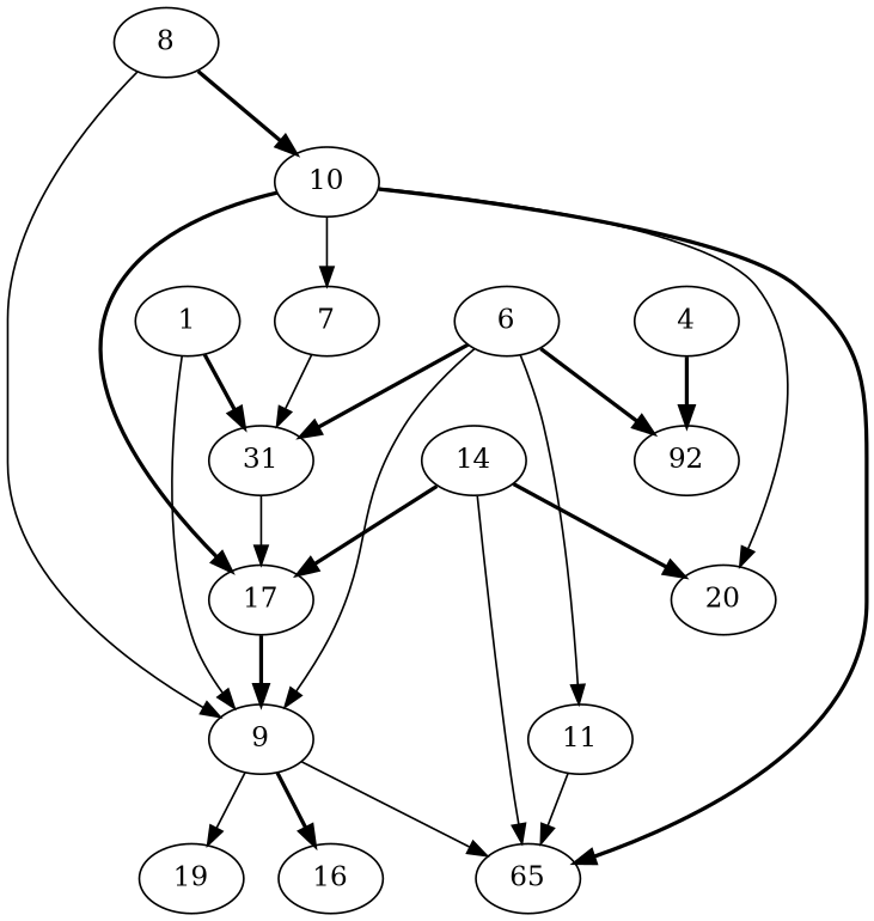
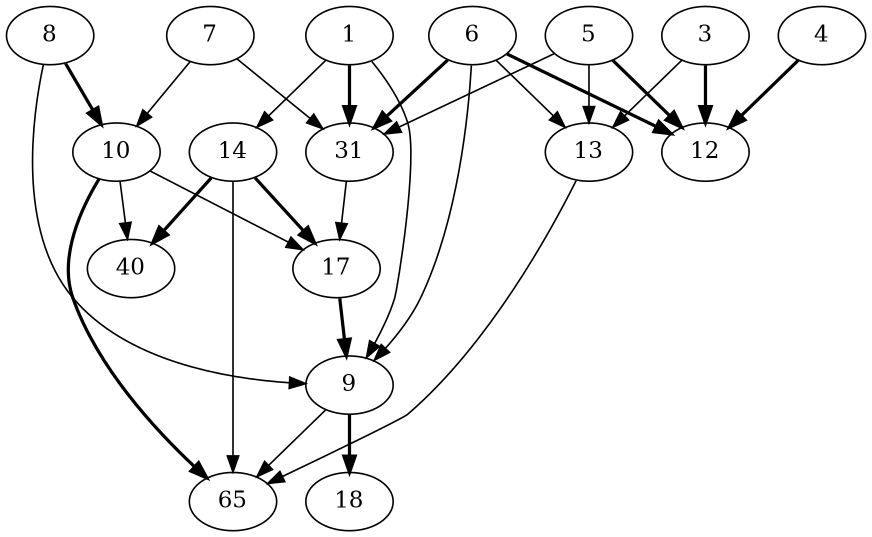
  digraph {
    node [alpha=0.13]
    edge [style=solid]
    1 [alpha=0.01 expect_size=11393024]
    9 [alpha=0.09 expect_size=46154752]
    n3 [alpha=0.19 expect_size=10394624 label=31]
    14 [alpha=0.08 expect_size=18537472]
    n5 [alpha=0.04 expect_size=35136512 label=65]
-   18 [alpha=0.06 expect_size=35660800 label=16]
-   19 [alpha=0.04 expect_size=28180480]
+   18 [alpha=0.06 expect_size=35660800]
    17 [alpha=0.11 expect_size=51907584]
-   20 [expect_size=48508928]
-   13 [expect_size=13975552 label=11]
-   12 [alpha=0.19 expect_size=12481536 label=92]
+   20 [expect_size=48508928 label=40]
+   13 [expect_size=13975552]
+   3 [alpha=0.02 expect_size=33772544]
+   12 [alpha=0.19 expect_size=12481536]
    4 [alpha=0.07 expect_size=45202432]
+   5 [alpha=0.05 expect_size=8565760]
    6 [alpha=0.02 expect_size=45236224]
    7 [expect_size=19462144]
    10 [alpha=0.16 expect_size=37593088]
    8 [alpha=0.17 expect_size=21944320]
    1 -> 9
    1 -> n3 [style=bold]
+   1 -> 14
    9 -> n5
    9 -> 18 [style=bold]
-   9 -> 19
    n3 -> 17
    14 -> n5
    14 -> 17 [style=bold]
    14 -> 20 [style=bold]
    17 -> 9 [style=bold]
    13 -> n5
+   3 -> 13
+   3 -> 12 [style=bold]
    4 -> 12 [style=bold]
+   5 -> n3
+   5 -> 13
+   5 -> 12 [style=bold]
    6 -> 9
    6 -> n3 [style=bold]
    6 -> 13
    6 -> 12 [style=bold]
    7 -> n3
-   10 -> 7
+   7 -> 10
    10 -> n5 [style=bold]
-   10 -> 17 [style=bold]
+   10 -> 17
    10 -> 20
    8 -> 9
    8 -> 10 [style=bold]
  }
